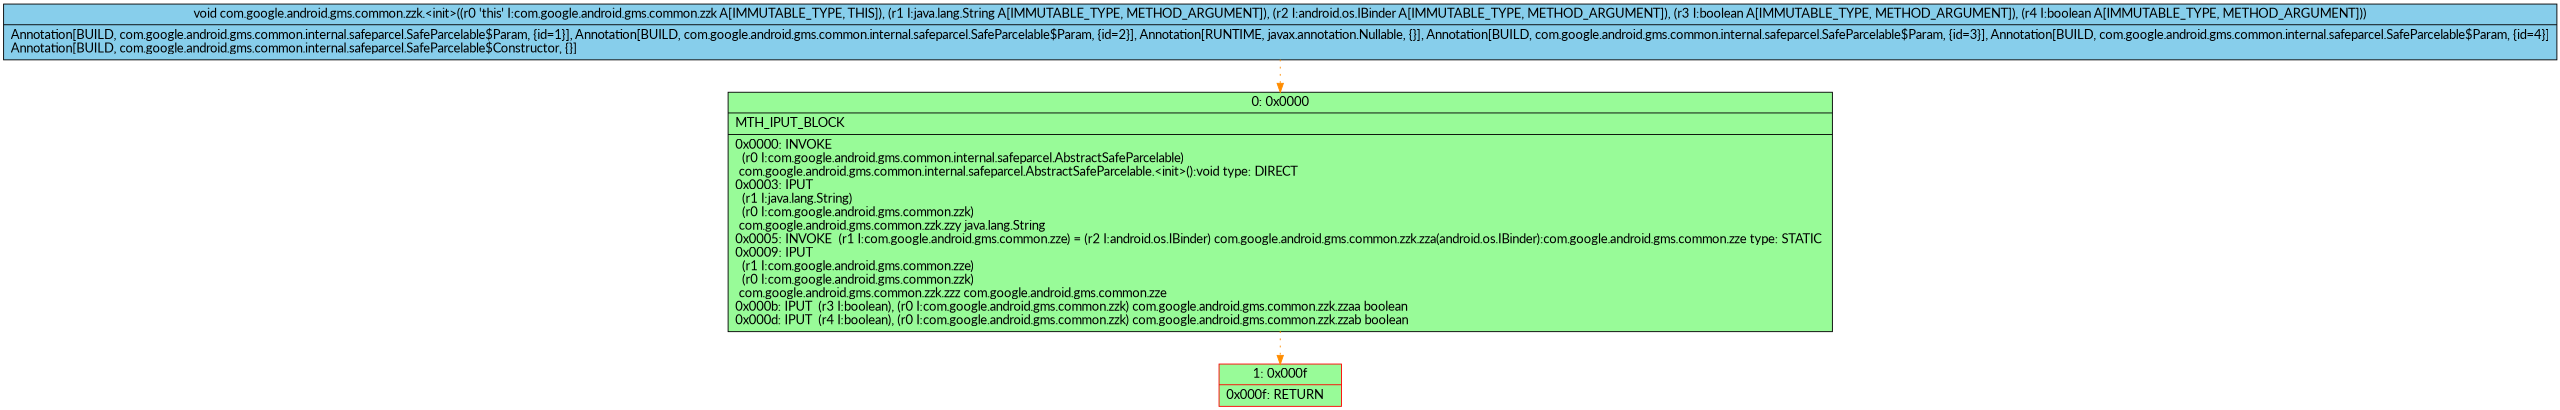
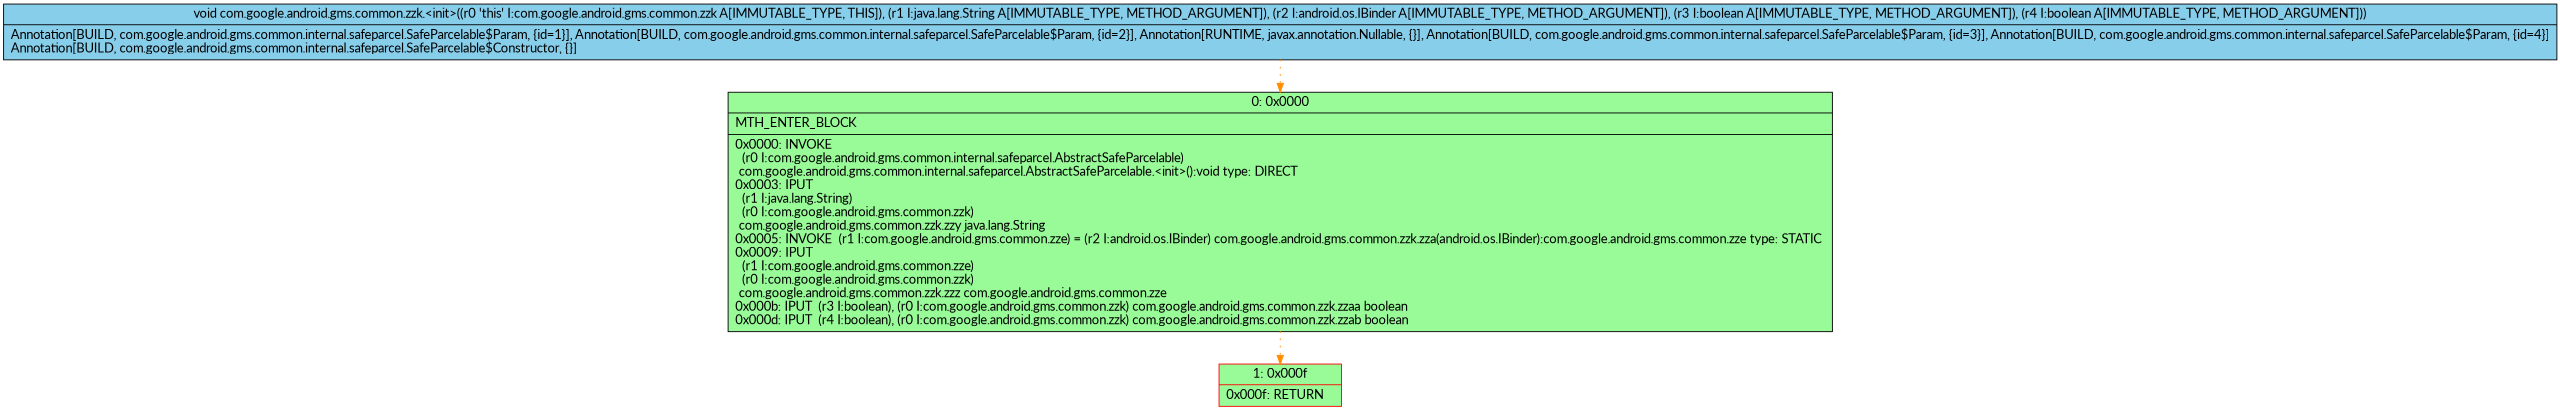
  digraph {
    fontname=Lato
    node [shape=record style=filled fillcolor=palegreen color=black fontname=Lato]
    edge [color=darkorange style=dotted fontname=Lato]
-   n1 [label="{0\:\ 0x0000|MTH_IPUT_BLOCK\l|0x0000: INVOKE  \l  (r0 I:com.google.android.gms.common.internal.safeparcel.AbstractSafeParcelable)\l com.google.android.gms.common.internal.safeparcel.AbstractSafeParcelable.\<init\>():void type: DIRECT \l0x0003: IPUT  \l  (r1 I:java.lang.String)\l  (r0 I:com.google.android.gms.common.zzk)\l com.google.android.gms.common.zzk.zzy java.lang.String \l0x0005: INVOKE  (r1 I:com.google.android.gms.common.zze) = (r2 I:android.os.IBinder) com.google.android.gms.common.zzk.zza(android.os.IBinder):com.google.android.gms.common.zze type: STATIC \l0x0009: IPUT  \l  (r1 I:com.google.android.gms.common.zze)\l  (r0 I:com.google.android.gms.common.zzk)\l com.google.android.gms.common.zzk.zzz com.google.android.gms.common.zze \l0x000b: IPUT  (r3 I:boolean), (r0 I:com.google.android.gms.common.zzk) com.google.android.gms.common.zzk.zzaa boolean \l0x000d: IPUT  (r4 I:boolean), (r0 I:com.google.android.gms.common.zzk) com.google.android.gms.common.zzk.zzab boolean \l}"]
+   n1 [label="{0\:\ 0x0000|MTH_ENTER_BLOCK\l|0x0000: INVOKE  \l  (r0 I:com.google.android.gms.common.internal.safeparcel.AbstractSafeParcelable)\l com.google.android.gms.common.internal.safeparcel.AbstractSafeParcelable.\<init\>():void type: DIRECT \l0x0003: IPUT  \l  (r1 I:java.lang.String)\l  (r0 I:com.google.android.gms.common.zzk)\l com.google.android.gms.common.zzk.zzy java.lang.String \l0x0005: INVOKE  (r1 I:com.google.android.gms.common.zze) = (r2 I:android.os.IBinder) com.google.android.gms.common.zzk.zza(android.os.IBinder):com.google.android.gms.common.zze type: STATIC \l0x0009: IPUT  \l  (r1 I:com.google.android.gms.common.zze)\l  (r0 I:com.google.android.gms.common.zzk)\l com.google.android.gms.common.zzk.zzz com.google.android.gms.common.zze \l0x000b: IPUT  (r3 I:boolean), (r0 I:com.google.android.gms.common.zzk) com.google.android.gms.common.zzk.zzaa boolean \l0x000d: IPUT  (r4 I:boolean), (r0 I:com.google.android.gms.common.zzk) com.google.android.gms.common.zzk.zzab boolean \l}"]
    n2 [label="{1\:\ 0x000f|0x000f: RETURN   \l}" color=red]
    n3 [label="{void com.google.android.gms.common.zzk.\<init\>((r0 'this' I:com.google.android.gms.common.zzk A[IMMUTABLE_TYPE, THIS]), (r1 I:java.lang.String A[IMMUTABLE_TYPE, METHOD_ARGUMENT]), (r2 I:android.os.IBinder A[IMMUTABLE_TYPE, METHOD_ARGUMENT]), (r3 I:boolean A[IMMUTABLE_TYPE, METHOD_ARGUMENT]), (r4 I:boolean A[IMMUTABLE_TYPE, METHOD_ARGUMENT]))  | Annotation[BUILD, com.google.android.gms.common.internal.safeparcel.SafeParcelable$Param, \{id=1\}], Annotation[BUILD, com.google.android.gms.common.internal.safeparcel.SafeParcelable$Param, \{id=2\}], Annotation[RUNTIME, javax.annotation.Nullable, \{\}], Annotation[BUILD, com.google.android.gms.common.internal.safeparcel.SafeParcelable$Param, \{id=3\}], Annotation[BUILD, com.google.android.gms.common.internal.safeparcel.SafeParcelable$Param, \{id=4\}]\lAnnotation[BUILD, com.google.android.gms.common.internal.safeparcel.SafeParcelable$Constructor, \{\}]\l}" fillcolor=skyblue]
    n1 -> n2
    n3 -> n1
  }
